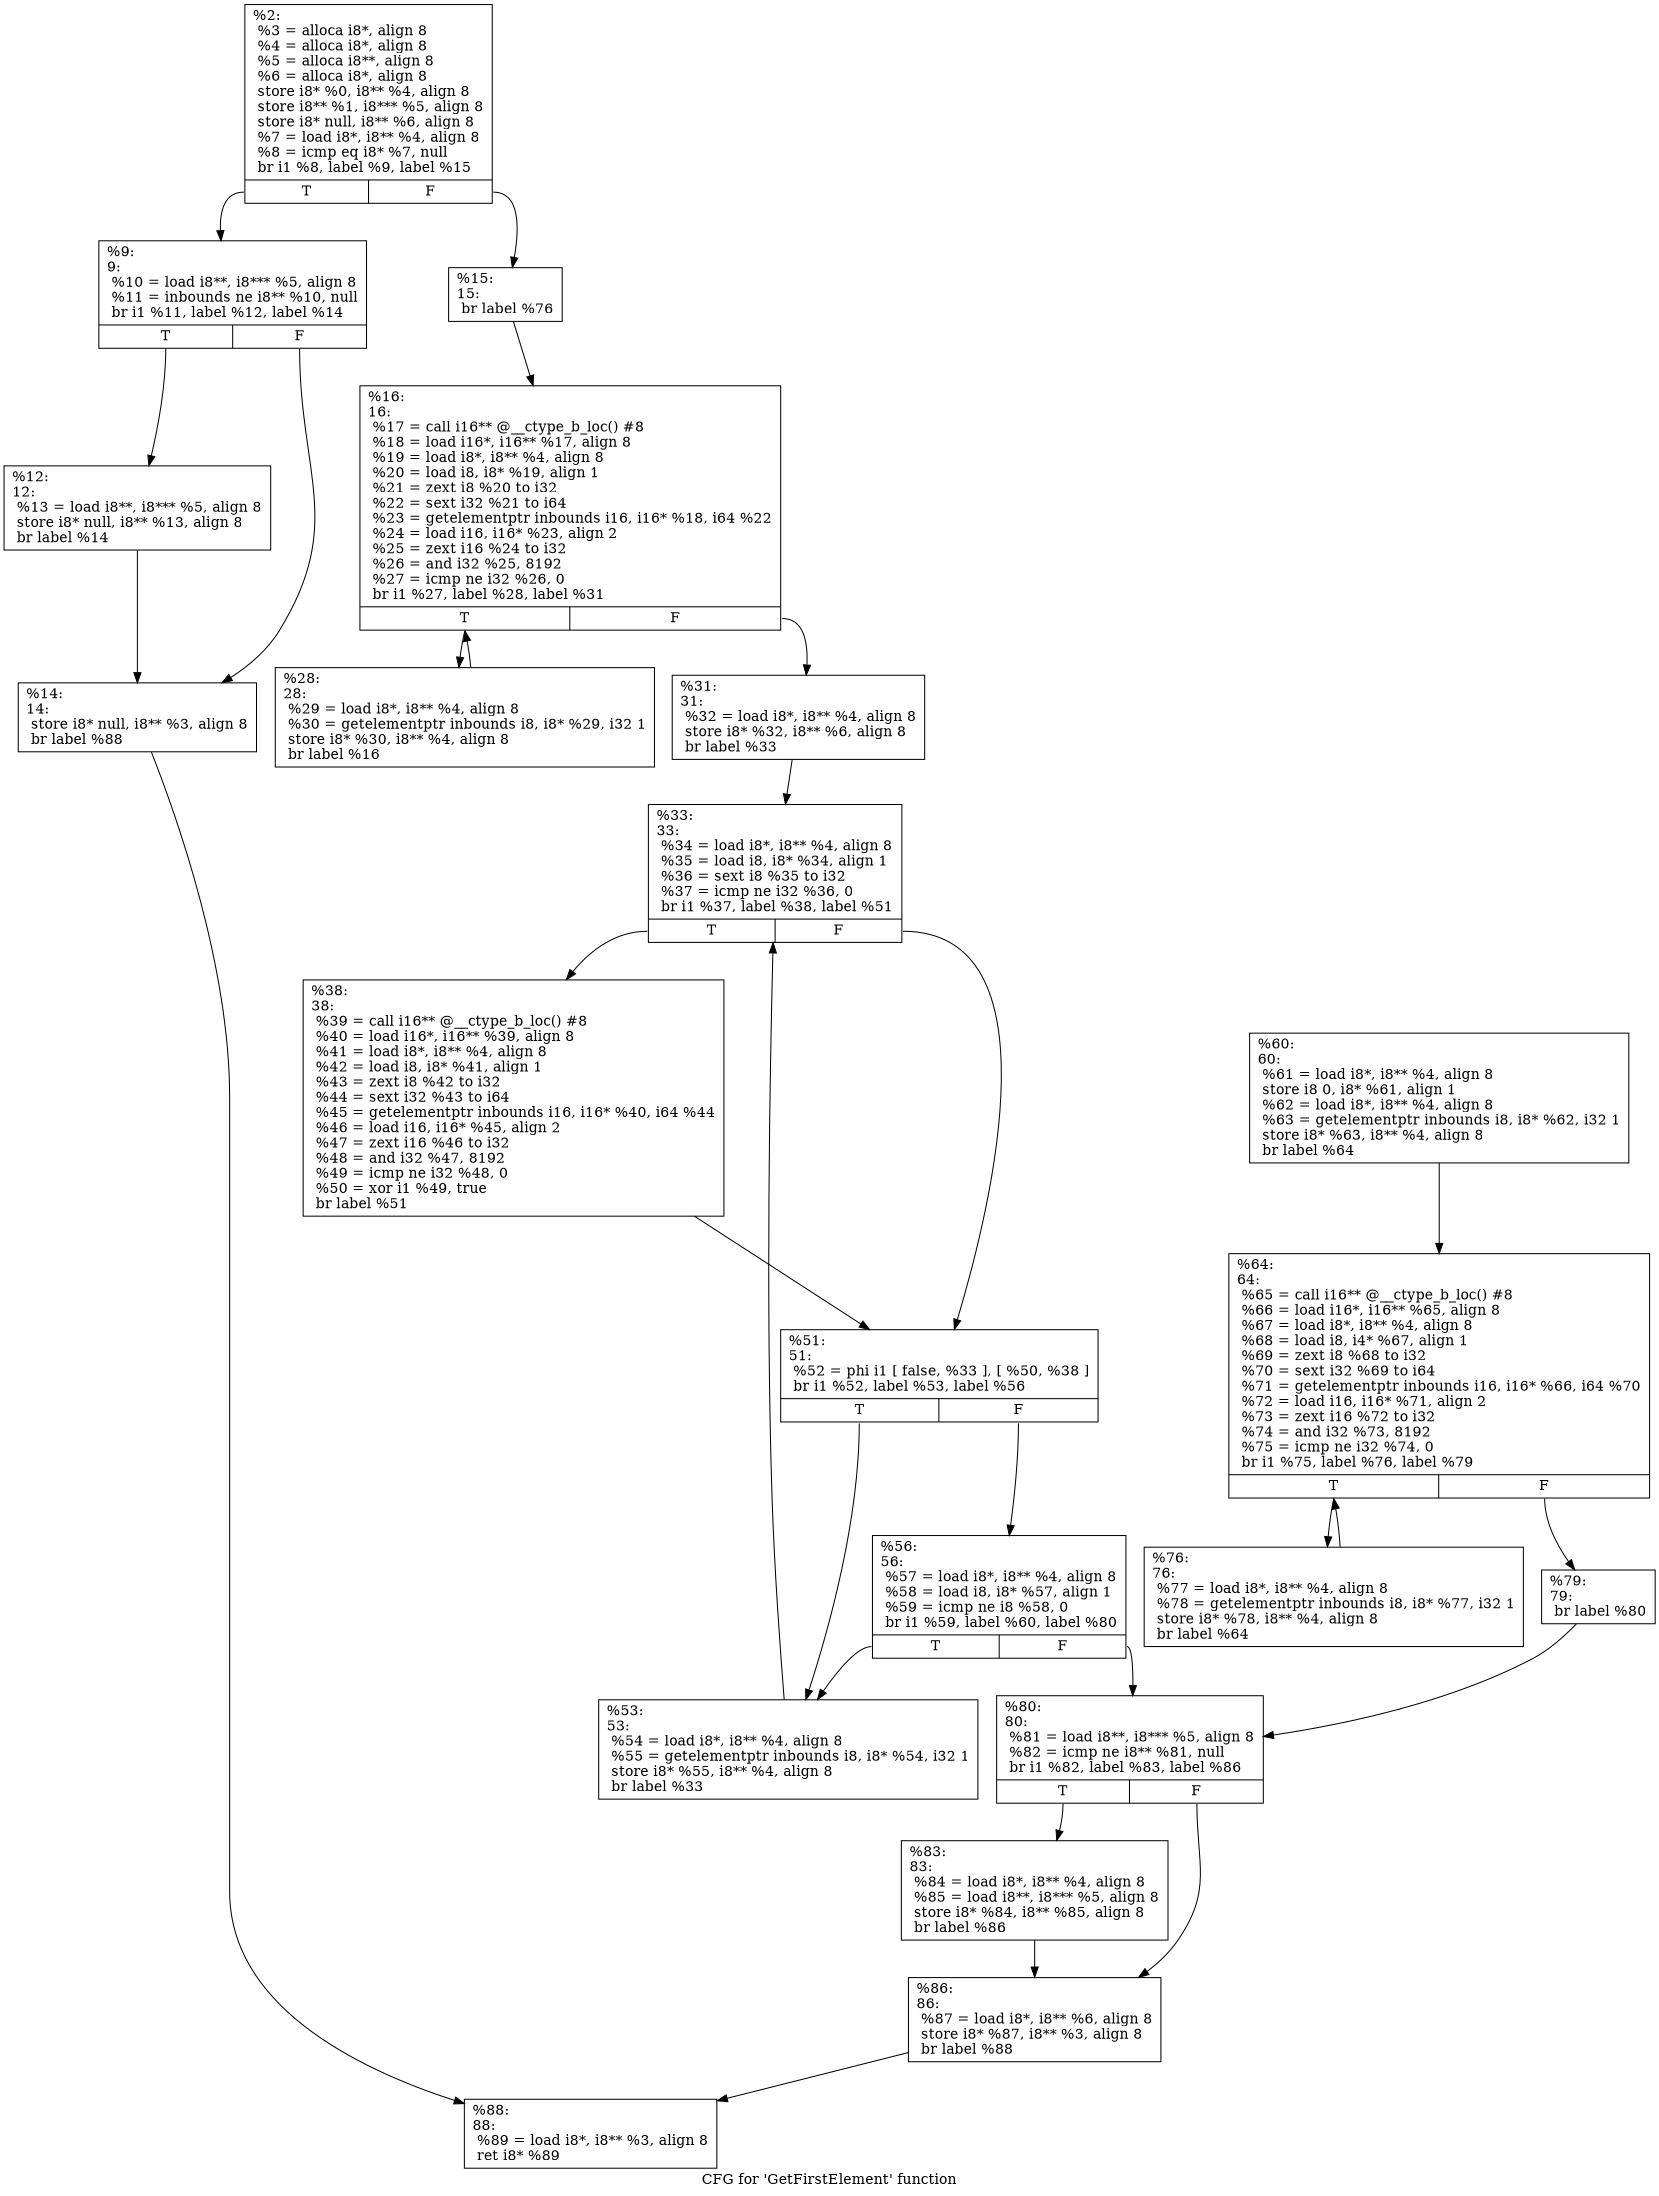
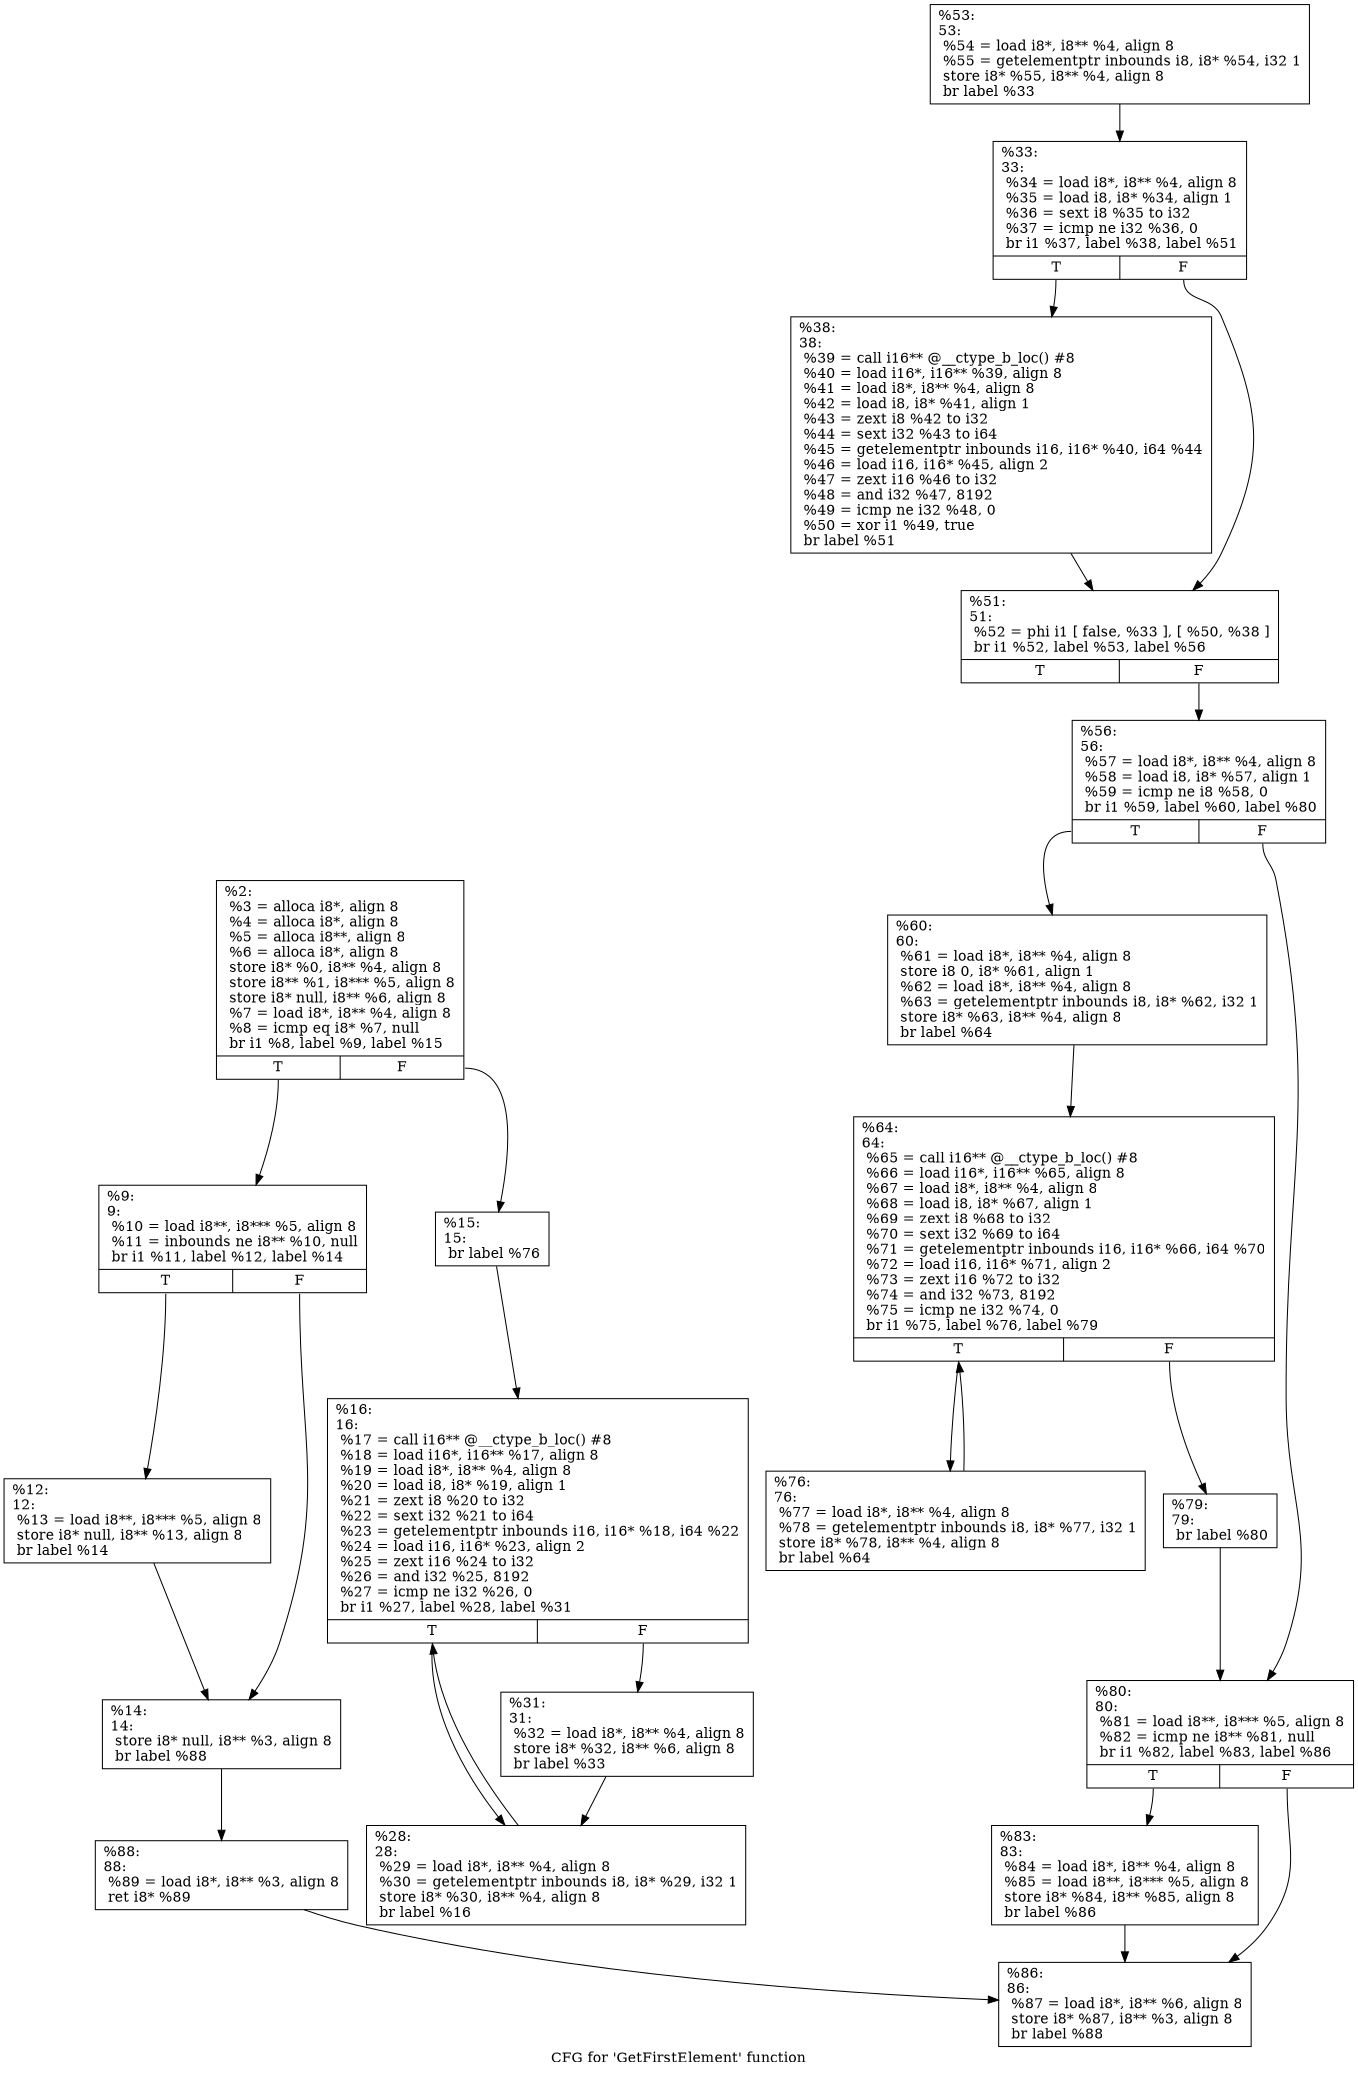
  digraph {
    label="CFG for 'GetFirstElement' function"
    node [shape=record]
    n1 [label="{%2:\l  %3 = alloca i8*, align 8\l  %4 = alloca i8*, align 8\l  %5 = alloca i8**, align 8\l  %6 = alloca i8*, align 8\l  store i8* %0, i8** %4, align 8\l  store i8** %1, i8*** %5, align 8\l  store i8* null, i8** %6, align 8\l  %7 = load i8*, i8** %4, align 8\l  %8 = icmp eq i8* %7, null\l  br i1 %8, label %9, label %15\l|{<s0>T|<s1>F}}"]
    n2 [label="{%9:\l9:                                                \l  %10 = load i8**, i8*** %5, align 8\l  %11 = inbounds ne i8** %10, null\l  br i1 %11, label %12, label %14\l|{<s0>T|<s1>F}}"]
    n3 [label="{%15:\l15:                                               \l  br label %76\l}"]
    n4 [label="{%12:\l12:                                               \l  %13 = load i8**, i8*** %5, align 8\l  store i8* null, i8** %13, align 8\l  br label %14\l}"]
    n5 [label="{%14:\l14:                                               \l  store i8* null, i8** %3, align 8\l  br label %88\l}"]
    n6 [label="{%16:\l16:                                               \l  %17 = call i16** @__ctype_b_loc() #8\l  %18 = load i16*, i16** %17, align 8\l  %19 = load i8*, i8** %4, align 8\l  %20 = load i8, i8* %19, align 1\l  %21 = zext i8 %20 to i32\l  %22 = sext i32 %21 to i64\l  %23 = getelementptr inbounds i16, i16* %18, i64 %22\l  %24 = load i16, i16* %23, align 2\l  %25 = zext i16 %24 to i32\l  %26 = and i32 %25, 8192\l  %27 = icmp ne i32 %26, 0\l  br i1 %27, label %28, label %31\l|{<s0>T|<s1>F}}"]
    n7 [label="{%88:\l88:                                               \l  %89 = load i8*, i8** %3, align 8\l  ret i8* %89\l}"]
    n8 [label="{%28:\l28:                                               \l  %29 = load i8*, i8** %4, align 8\l  %30 = getelementptr inbounds i8, i8* %29, i32 1\l  store i8* %30, i8** %4, align 8\l  br label %16\l}"]
    n9 [label="{%31:\l31:                                               \l  %32 = load i8*, i8** %4, align 8\l  store i8* %32, i8** %6, align 8\l  br label %33\l}"]
    n10 [label="{%33:\l33:                                               \l  %34 = load i8*, i8** %4, align 8\l  %35 = load i8, i8* %34, align 1\l  %36 = sext i8 %35 to i32\l  %37 = icmp ne i32 %36, 0\l  br i1 %37, label %38, label %51\l|{<s0>T|<s1>F}}"]
    n11 [label="{%38:\l38:                                               \l  %39 = call i16** @__ctype_b_loc() #8\l  %40 = load i16*, i16** %39, align 8\l  %41 = load i8*, i8** %4, align 8\l  %42 = load i8, i8* %41, align 1\l  %43 = zext i8 %42 to i32\l  %44 = sext i32 %43 to i64\l  %45 = getelementptr inbounds i16, i16* %40, i64 %44\l  %46 = load i16, i16* %45, align 2\l  %47 = zext i16 %46 to i32\l  %48 = and i32 %47, 8192\l  %49 = icmp ne i32 %48, 0\l  %50 = xor i1 %49, true\l  br label %51\l}"]
    n12 [label="{%51:\l51:                                               \l  %52 = phi i1 [ false, %33 ], [ %50, %38 ]\l  br i1 %52, label %53, label %56\l|{<s0>T|<s1>F}}"]
    n13 [label="{%53:\l53:                                               \l  %54 = load i8*, i8** %4, align 8\l  %55 = getelementptr inbounds i8, i8* %54, i32 1\l  store i8* %55, i8** %4, align 8\l  br label %33\l}"]
    n14 [label="{%56:\l56:                                               \l  %57 = load i8*, i8** %4, align 8\l  %58 = load i8, i8* %57, align 1\l  %59 = icmp ne i8 %58, 0\l  br i1 %59, label %60, label %80\l|{<s0>T|<s1>F}}"]
    n15 [label="{%60:\l60:                                               \l  %61 = load i8*, i8** %4, align 8\l  store i8 0, i8* %61, align 1\l  %62 = load i8*, i8** %4, align 8\l  %63 = getelementptr inbounds i8, i8* %62, i32 1\l  store i8* %63, i8** %4, align 8\l  br label %64\l}"]
    n16 [label="{%80:\l80:                                               \l  %81 = load i8**, i8*** %5, align 8\l  %82 = icmp ne i8** %81, null\l  br i1 %82, label %83, label %86\l|{<s0>T|<s1>F}}"]
-   n17 [label="{%64:\l64:                                               \l  %65 = call i16** @__ctype_b_loc() #8\l  %66 = load i16*, i16** %65, align 8\l  %67 = load i8*, i8** %4, align 8\l  %68 = load i8, i4* %67, align 1\l  %69 = zext i8 %68 to i32\l  %70 = sext i32 %69 to i64\l  %71 = getelementptr inbounds i16, i16* %66, i64 %70\l  %72 = load i16, i16* %71, align 2\l  %73 = zext i16 %72 to i32\l  %74 = and i32 %73, 8192\l  %75 = icmp ne i32 %74, 0\l  br i1 %75, label %76, label %79\l|{<s0>T|<s1>F}}"]
+   n17 [label="{%64:\l64:                                               \l  %65 = call i16** @__ctype_b_loc() #8\l  %66 = load i16*, i16** %65, align 8\l  %67 = load i8*, i8** %4, align 8\l  %68 = load i8, i8* %67, align 1\l  %69 = zext i8 %68 to i32\l  %70 = sext i32 %69 to i64\l  %71 = getelementptr inbounds i16, i16* %66, i64 %70\l  %72 = load i16, i16* %71, align 2\l  %73 = zext i16 %72 to i32\l  %74 = and i32 %73, 8192\l  %75 = icmp ne i32 %74, 0\l  br i1 %75, label %76, label %79\l|{<s0>T|<s1>F}}"]
    n18 [label="{%83:\l83:                                               \l  %84 = load i8*, i8** %4, align 8\l  %85 = load i8**, i8*** %5, align 8\l  store i8* %84, i8** %85, align 8\l  br label %86\l}"]
    n19 [label="{%86:\l86:                                               \l  %87 = load i8*, i8** %6, align 8\l  store i8* %87, i8** %3, align 8\l  br label %88\l}"]
    n20 [label="{%76:\l76:                                               \l  %77 = load i8*, i8** %4, align 8\l  %78 = getelementptr inbounds i8, i8* %77, i32 1\l  store i8* %78, i8** %4, align 8\l  br label %64\l}"]
    n21 [label="{%79:\l79:                                               \l  br label %80\l}"]
    n1 -> n2 [tailport=s0]
    n1 -> n3 [tailport=s1]
    n2 -> n4 [tailport=s0]
    n2 -> n5 [tailport=s1]
    n3 -> n6
    n4 -> n5
    n5 -> n7
    n6 -> n8 [tailport=s0]
    n6 -> n9 [tailport=s1]
    n8 -> n6
-   n9 -> n10
+   n9 -> n8
    n10 -> n11 [tailport=s0]
    n10 -> n12 [tailport=s1]
    n11 -> n12
-   n12 -> n13 [tailport=s0]
    n12 -> n14 [tailport=s1]
    n13 -> n10
-   n14 -> n13 [tailport=s0]
+   n14 -> n15 [tailport=s0]
    n14 -> n16 [tailport=s1]
    n15 -> n17
    n16 -> n18 [tailport=s0]
    n16 -> n19 [tailport=s1]
    n17 -> n20 [tailport=s0]
    n17 -> n21 [tailport=s1]
    n18 -> n19
-   n19 -> n7
+   n7 -> n19
    n20 -> n17
    n21 -> n16
  }
